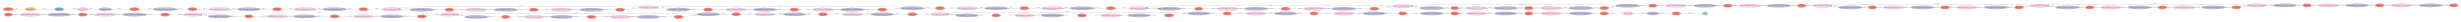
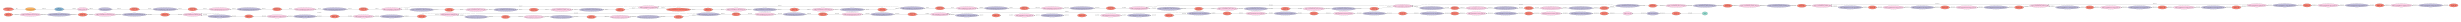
  digraph {
    fontname="Source Code Pro"
    rankdir=LR
    node [fillcolor="#fb8072" fixedsize="fasl==false" fontname="Source Code Pro" shape=oval style=filled]
    edge [arrowtail=open dir=back fontname="Source Code Pro"]
    n1 [fillcolor="#8dd3c7" height=0.8034 label=data width=1.3]
    n2 [height=0.8034 label="Convolution\n3x3/2x2, 32" width=1.3]
    n3 [fillcolor="#bebada" height=0.8034 label=stage0_batchnorm0_fwd width=1.3]
    n4 [fillcolor="#fccde5" height=0.8034 label=stage0_relu6_fwd width=1.3]
    n5 [height=0.8034 label="Convolution\n1x1/1x1, 32" width=1.3]
    n6 [fillcolor="#bebada" height=0.8034 label=stage0_expandedconv0_expand_batchnorm0_fwd width=1.3]
    n7 [fillcolor="#fccde5" height=0.8034 label=stage0_expandedconv0_expand_relu6_fwd width=1.3]
    n8 [height=0.8034 label="Convolution\n3x3/1x1, 32" width=1.3]
    n9 [fillcolor="#bebada" height=0.8034 label=stage0_expandedconv0_dwise_batchnorm0_fwd width=1.3]
    n10 [fillcolor="#fccde5" height=0.8034 label=stage0_expandedconv0_dwise_relu6_fwd width=1.3]
    n11 [height=0.8034 label="Convolution\n1x1/1x1, 16" width=1.3]
    n12 [fillcolor="#bebada" height=0.8034 label=stage0_expandedconv0_linear_batchnorm0_fwd width=1.3]
    n13 [height=0.8034 label="Convolution\n1x1/1x1, 96" width=1.3]
    n14 [fillcolor="#bebada" height=0.8034 label=stage1_expandedconv0_expand_batchnorm0_fwd width=1.3]
    n15 [fillcolor="#fccde5" height=0.8034 label=stage1_expandedconv0_expand_relu6_fwd width=1.3]
    n16 [height=0.8034 label="Convolution\n3x3/2x2, 96" width=1.3]
    n17 [fillcolor="#bebada" height=0.8034 label=stage1_expandedconv0_dwise_batchnorm0_fwd width=1.3]
    n18 [fillcolor="#fccde5" height=0.8034 label=stage1_expandedconv0_dwise_relu6_fwd width=1.3]
    n19 [height=0.8034 label="Convolution\n1x1/1x1, 24" width=1.3]
    n20 [fillcolor="#bebada" height=0.8034 label=stage1_expandedconv0_linear_batchnorm0_fwd width=1.3]
    n21 [height=0.8034 label="Convolution\n1x1/1x1, 144" width=1.3]
    n22 [fillcolor="#bebada" height=0.8034 label=stage1_expandedconv1_expand_batchnorm0_fwd width=1.3]
    n23 [fillcolor="#fccde5" height=0.8034 label=stage1_expandedconv1_expand_relu6_fwd width=1.3]
    n24 [height=0.8034 label="Convolution\n3x3/1x1, 144" width=1.3]
    n25 [fillcolor="#bebada" height=0.8034 label=stage1_expandedconv1_dwise_batchnorm0_fwd width=1.3]
    n26 [fillcolor="#fccde5" height=0.8034 label=stage1_expandedconv1_dwise_relu6_fwd width=1.3]
    n27 [height=0.8034 label="Convolution\n1x1/1x1, 24" width=1.3]
    n28 [fillcolor="#bebada" height=0.8034 label=stage1_expandedconv1_linear_batchnorm0_fwd width=1.3]
    n29 [fillcolor="#fccde5" height=0.8034 label=stage1_expandedconv1_elemwise_add0 width=1.3]
    n30 [height=0.8034 label="Convolution\n1x1/1x1, 144" width=1.3]
    n31 [fillcolor="#bebada" height=0.8034 label=stage2_expandedconv0_expand_batchnorm0_fwd width=1.3]
    n32 [fillcolor="#fccde5" height=0.8034 label=stage2_expandedconv0_expand_relu6_fwd width=1.3]
    n33 [height=0.8034 label="Convolution\n3x3/2x2, 144" width=1.3]
    n34 [fillcolor="#bebada" height=0.8034 label=stage2_expandedconv0_dwise_batchnorm0_fwd width=1.3]
    n35 [fillcolor="#fccde5" height=0.8034 label=stage2_expandedconv0_dwise_relu6_fwd width=1.3]
    n36 [height=0.8034 label="Convolution\n1x1/1x1, 32" width=1.3]
    n37 [fillcolor="#bebada" height=0.8034 label=stage2_expandedconv0_linear_batchnorm0_fwd width=1.3]
    n38 [height=0.8034 label="Convolution\n1x1/1x1, 192" width=1.3]
    n39 [fillcolor="#bebada" height=0.8034 label=stage2_expandedconv1_expand_batchnorm0_fwd width=1.3]
    n40 [fillcolor="#fccde5" height=0.8034 label=stage2_expandedconv1_expand_relu6_fwd width=1.3]
    n41 [height=0.8034 label="Convolution\n3x3/1x1, 192" width=1.3]
    n42 [fillcolor="#bebada" height=0.8034 label=stage2_expandedconv1_dwise_batchnorm0_fwd width=1.3]
    n43 [fillcolor="#fccde5" height=0.8034 label=stage2_expandedconv1_dwise_relu6_fwd width=1.3]
    n44 [height=0.8034 label="Convolution\n1x1/1x1, 32" width=1.3]
    n45 [fillcolor="#bebada" height=0.8034 label=stage2_expandedconv1_linear_batchnorm0_fwd width=1.3]
    n46 [fillcolor="#fccde5" height=0.8034 label=stage2_expandedconv1_elemwise_add0 width=1.3]
    n47 [height=0.8034 label="Convolution\n1x1/1x1, 192" width=1.3]
    n48 [fillcolor="#bebada" height=0.8034 label=stage2_expandedconv2_expand_batchnorm0_fwd width=1.3]
    n49 [fillcolor="#fccde5" height=0.8034 label=stage2_expandedconv2_expand_relu6_fwd width=1.3]
    n50 [height=0.8034 label="Convolution\n3x3/1x1, 192" width=1.3]
    n51 [fillcolor="#bebada" height=0.8034 label=stage2_expandedconv2_dwise_batchnorm0_fwd width=1.3]
    n52 [fillcolor="#fccde5" height=0.8034 label=stage2_expandedconv2_dwise_relu6_fwd width=1.3]
    n53 [height=0.8034 label="Convolution\n1x1/1x1, 32" width=1.3]
    n54 [fillcolor="#bebada" height=0.8034 label=stage2_expandedconv2_linear_batchnorm0_fwd width=1.3]
    n55 [fillcolor="#fccde5" height=0.8034 label=stage2_expandedconv2_elemwise_add0 width=1.3]
    n56 [height=0.8034 label="Convolution\n1x1/1x1, 192" width=1.3]
    n57 [fillcolor="#bebada" height=0.8034 label=stage3_0_expandedconv0_expand_batchnorm0_fwd width=1.3]
    n58 [fillcolor="#fccde5" height=0.8034 label=stage3_0_expandedconv0_expand_relu6_fwd width=1.3]
    n59 [height=0.8034 label="Convolution\n3x3/2x2, 192" width=1.3]
    n60 [fillcolor="#bebada" height=0.8034 label=stage3_0_expandedconv0_dwise_batchnorm0_fwd width=1.3]
    n61 [fillcolor="#fccde5" height=0.8034 label=stage3_0_expandedconv0_dwise_relu6_fwd width=1.3]
    n62 [height=0.8034 label="Convolution\n1x1/1x1, 64" width=1.3]
    n63 [height=0.8034 label="Convolution\n1x1/1x1, 384" width=1.3]
    n64 [fillcolor="#bebada" height=0.8034 label=stage3_0_expandedconv1_expand_batchnorm0_fwd width=1.3]
    n65 [fillcolor="#fccde5" height=0.8034 label=stage3_0_expandedconv1_expand_relu6_fwd width=1.3]
    n66 [height=0.8034 label="Convolution\n3x3/1x1, 384" width=1.3]
    n67 [fillcolor="#bebada" height=0.8034 label=stage3_0_expandedconv1_dwise_batchnorm0_fwd width=1.3]
    n68 [fillcolor="#fccde5" height=0.8034 label=stage3_0_expandedconv1_dwise_relu6_fwd width=1.3]
    n69 [height=0.8034 label="Convolution\n1x1/1x1, 64" width=1.3]
    n70 [fillcolor="#bebada" height=0.8034 label=stage3_0_expandedconv1_linear_batchnorm0_fwd width=1.3]
    n71 [fillcolor="#fccde5" height=0.8034 label=stage3_0_expandedconv1_elemwise_add0 width=1.3]
    n72 [height=0.8034 label="Convolution\n1x1/1x1, 384" width=1.3]
    n73 [fillcolor="#bebada" height=0.8034 label=stage3_0_expandedconv2_expand_batchnorm0_fwd width=1.3]
    n74 [fillcolor="#fccde5" height=0.8034 label=stage3_0_expandedconv2_expand_relu6_fwd width=1.3]
    n75 [height=0.8034 label="Convolution\n3x3/1x1, 384" width=1.3]
    n76 [fillcolor="#bebada" height=0.8034 label=stage3_0_expandedconv2_dwise_batchnorm0_fwd width=1.3]
    n77 [fillcolor="#fccde5" height=0.8034 label=stage3_0_expandedconv2_dwise_relu6_fwd width=1.3]
    n78 [height=0.8034 label="Convolution\n1x1/1x1, 64" width=1.3]
    n79 [fillcolor="#bebada" height=0.8034 label=stage3_0_expandedconv2_linear_batchnorm0_fwd width=1.3]
    n80 [fillcolor="#fccde5" height=0.8034 label=stage3_0_expandedconv2_elemwise_add0 width=1.3]
    n81 [height=0.8034 label="Convolution\n1x1/1x1, 384" width=1.3]
    n82 [fillcolor="#bebada" height=0.8034 label=stage3_0_expandedconv3_expand_batchnorm0_fwd width=1.3]
    n83 [fillcolor="#fccde5" height=0.8034 label=stage3_0_expandedconv3_expand_relu6_fwd width=1.3]
    n84 [height=0.8034 label="Convolution\n3x3/1x1, 384" width=1.3]
    n85 [fillcolor="#bebada" height=0.8034 label=stage3_0_expandedconv3_dwise_batchnorm0_fwd width=1.3]
    n86 [fillcolor="#fccde5" height=0.8034 label=stage3_0_expandedconv3_dwise_relu6_fwd width=1.3]
    n87 [height=0.8034 label="Convolution\n1x1/1x1, 64" width=1.3]
    n88 [fillcolor="#bebada" height=0.8034 label=stage3_0_expandedconv3_linear_batchnorm0_fwd width=1.3]
    n89 [fillcolor="#fccde5" height=0.8034 label=stage3_0_expandedconv3_elemwise_add0 width=1.3]
    n90 [height=0.8034 label="Convolution\n1x1/1x1, 384" width=1.3]
    n91 [fillcolor="#bebada" height=0.8034 label=stage3_1_expandedconv0_expand_batchnorm0_fwd width=1.3]
    n92 [fillcolor="#fccde5" height=0.8034 label=stage3_1_expandedconv0_expand_relu6_fwd width=1.3]
    n93 [height=0.8034 label="Convolution\n3x3/1x1, 384" width=1.3]
    n94 [fillcolor="#bebada" height=0.8034 label=stage3_1_expandedconv0_dwise_batchnorm0_fwd width=1.3]
    n95 [fillcolor="#fccde5" height=0.8034 label=stage3_1_expandedconv0_dwise_relu6_fwd width=1.3]
    n96 [height=0.8034 label="Convolution\n1x1/1x1, 96" width=1.3]
    n97 [fillcolor="#bebada" height=0.8034 label=stage3_1_expandedconv0_linear_batchnorm0_fwd width=1.3]
    n98 [height=0.8034 label="Convolution\n1x1/1x1, 576" width=1.3]
    n99 [fillcolor="#bebada" height=0.8034 label=stage3_1_expandedconv1_expand_batchnorm0_fwd width=1.3]
    n100 [fillcolor="#fccde5" height=0.8034 label=stage3_1_expandedconv1_expand_relu6_fwd width=1.3]
    n101 [height=0.8034 label="Convolution\n3x3/1x1, 576" width=1.3]
    n102 [fillcolor="#bebada" height=0.8034 label=stage3_1_expandedconv1_dwise_batchnorm0_fwd width=1.3]
    n103 [fillcolor="#fccde5" height=0.8034 label=stage3_1_expandedconv1_dwise_relu6_fwd width=1.3]
    n104 [height=0.8034 label="Convolution\n1x1/1x1, 96" width=1.3]
    n105 [fillcolor="#bebada" height=0.8034 label=stage3_1_expandedconv1_linear_batchnorm0_fwd width=1.3]
    n106 [fillcolor="#fccde5" height=0.8034 label=stage3_1_expandedconv1_elemwise_add0 width=1.3]
    n107 [height=0.8034 label="Convolution\n1x1/1x1, 576" width=1.3]
    n108 [fillcolor="#bebada" height=0.8034 label=stage3_1_expandedconv2_expand_batchnorm0_fwd width=1.3]
    n109 [fillcolor="#fccde5" height=0.8034 label=stage3_1_expandedconv2_expand_relu6_fwd width=1.3]
    n110 [height=0.8034 label="Convolution\n3x3/1x1, 576" width=1.3]
    n111 [fillcolor="#bebada" height=0.8034 label=stage3_1_expandedconv2_dwise_batchnorm0_fwd width=1.3]
    n112 [fillcolor="#fccde5" height=0.8034 label=stage3_1_expandedconv2_dwise_relu6_fwd width=1.3]
    n113 [height=0.8034 label="Convolution\n1x1/1x1, 96" width=1.3]
    n114 [fillcolor="#bebada" height=0.8034 label=stage3_1_expandedconv2_linear_batchnorm0_fwd width=1.3]
    n115 [fillcolor="#fccde5" height=0.8034 label=stage3_1_expandedconv2_elemwise_add0 width=1.3]
    n116 [height=0.8034 label="Convolution\n1x1/1x1, 576" width=1.3]
    n117 [fillcolor="#bebada" height=0.8034 label=stage4_0_expandedconv0_expand_batchnorm0_fwd width=1.3]
    n118 [fillcolor="#fccde5" height=0.8034 label=stage4_0_expandedconv0_expand_relu6_fwd width=1.3]
    n119 [height=0.8034 label="Convolution\n3x3/2x2, 576" width=1.3]
    n120 [fillcolor="#bebada" height=0.8034 label=stage4_0_expandedconv0_dwise_batchnorm0_fwd width=1.3]
    n121 [fillcolor="#fccde5" height=0.8034 label=stage4_0_expandedconv0_dwise_relu6_fwd width=1.3]
    n122 [height=0.8034 label="Convolution\n1x1/1x1, 160" width=1.3]
    n123 [fillcolor="#bebada" height=0.8034 label=stage4_0_expandedconv0_linear_batchnorm0_fwd width=1.3]
    n124 [height=0.8034 label="Convolution\n1x1/1x1, 960" width=1.3]
    n125 [fillcolor="#bebada" height=0.8034 label=stage4_0_expandedconv1_expand_batchnorm0_fwd width=1.3]
    n126 [fillcolor="#fccde5" height=0.8034 label=stage4_0_expandedconv1_expand_relu6_fwd width=1.3]
    n127 [height=0.8034 label="Convolution\n3x3/1x1, 960" width=1.3]
    n128 [fillcolor="#bebada" height=0.8034 label=stage4_0_expandedconv1_dwise_batchnorm0_fwd width=1.3]
    n129 [fillcolor="#fccde5" height=0.8034 label=stage4_0_expandedconv1_dwise_relu6_fwd width=1.3]
    n130 [height=0.8034 label="Convolution\n1x1/1x1, 160" width=1.3]
-   n131 [fillcolor="#bebada" height=0.8034 label=stage4_0_expandedconv1_linear_batchnorm0_fwd width=1.3]
+   n131 [height=0.8034 label=stage4_0_expandedconv1_linear_batchnorm0_fwd width=1.3]
    n132 [fillcolor="#fccde5" height=0.8034 label=stage4_0_expandedconv1_elemwise_add0 width=1.3]
    n133 [height=0.8034 label="Convolution\n1x1/1x1, 960" width=1.3]
    n134 [fillcolor="#bebada" height=0.8034 label=stage4_0_expandedconv2_expand_batchnorm0_fwd width=1.3]
    n135 [fillcolor="#fccde5" height=0.8034 label=stage4_0_expandedconv2_expand_relu6_fwd width=1.3]
    n136 [height=0.8034 label="Convolution\n3x3/1x1, 960" width=1.3]
    n137 [fillcolor="#bebada" height=0.8034 label=stage4_0_expandedconv2_dwise_batchnorm0_fwd width=1.3]
    n138 [fillcolor="#fccde5" height=0.8034 label=stage4_0_expandedconv2_dwise_relu6_fwd width=1.3]
    n139 [height=0.8034 label="Convolution\n1x1/1x1, 160" width=1.3]
    n140 [fillcolor="#bebada" height=0.8034 label=stage4_0_expandedconv2_linear_batchnorm0_fwd width=1.3]
    n141 [fillcolor="#fccde5" height=0.8034 label=stage4_0_expandedconv2_elemwise_add0 width=1.3]
    n142 [height=0.8034 label="Convolution\n1x1/1x1, 960" width=1.3]
    n143 [fillcolor="#bebada" height=0.8034 label=stage4_1_expandedconv0_expand_batchnorm0_fwd width=1.3]
    n144 [fillcolor="#fccde5" height=0.8034 label=stage4_1_expandedconv0_expand_relu6_fwd width=1.3]
    n145 [height=0.8034 label="Convolution\n3x3/1x1, 960" width=1.3]
    n146 [fillcolor="#bebada" height=0.8034 label=stage4_1_expandedconv0_dwise_batchnorm0_fwd width=1.3]
    n147 [fillcolor="#fccde5" height=0.8034 label=stage4_1_expandedconv0_dwise_relu6_fwd width=1.3]
    n148 [height=0.8034 label="Convolution\n1x1/1x1, 320" width=1.3]
    n149 [fillcolor="#bebada" height=0.8034 label=stage4_1_expandedconv0_linear_batchnorm0_fwd width=1.3]
    n150 [height=0.8034 label="Convolution\n1x1/1x1, 1280" width=1.3]
    n151 [fillcolor="#bebada" height=0.8034 label=stage4_2_batchnorm0_fwd width=1.3]
    n152 [fillcolor="#fccde5" height=0.8034 label=stage4_2_relu6_fwd width=1.3]
    n153 [fillcolor="#80b1d3" height=0.8034 label="Pooling\navg, 1x1/1x1" width=1.3]
    n154 [fillcolor="#fdb462" height=0.8034 label=flatten0_flatten0 width=1.3]
    n155 [height=0.8034 label="FullyConnected\n1000" width=1.3]
    n2 -> n1 [label="3x224x224"]
    n3 -> n2 [label="32x112x112"]
    n4 -> n3 [label="32x112x112"]
    n5 -> n4 [label="32x112x112"]
    n6 -> n5 [label="32x112x112"]
    n7 -> n6 [label="32x112x112"]
    n8 -> n7 [label="32x112x112"]
    n9 -> n8 [label="32x112x112"]
    n10 -> n9 [label="32x112x112"]
    n11 -> n10 [label="32x112x112"]
    n12 -> n11 [label="16x112x112"]
    n13 -> n12 [label="16x112x112"]
    n14 -> n13 [label="96x112x112"]
    n15 -> n14 [label="96x112x112"]
    n16 -> n15 [label="96x112x112"]
    n17 -> n16 [label="96x56x56"]
    n18 -> n17 [label="96x56x56"]
    n19 -> n18 [label="96x56x56"]
    n20 -> n19 [label="24x56x56"]
    n21 -> n20 [label="24x56x56"]
    n22 -> n21 [label="144x56x56"]
    n23 -> n22 [label="144x56x56"]
    n24 -> n23 [label="144x56x56"]
    n25 -> n24 [label="144x56x56"]
    n26 -> n25 [label="144x56x56"]
    n27 -> n26 [label="144x56x56"]
    n28 -> n27 [label="24x56x56"]
    n29 -> n20 [label="24x56x56"]
    n29 -> n28 [label="24x56x56"]
    n30 -> n29 [label="24x56x56"]
    n31 -> n30 [label="144x56x56"]
    n32 -> n31 [label="144x56x56"]
    n33 -> n32 [label="144x56x56"]
    n34 -> n33 [label="144x28x28"]
    n35 -> n34 [label="144x28x28"]
    n36 -> n35 [label="144x28x28"]
    n37 -> n36 [label="32x28x28"]
    n38 -> n37 [label="32x28x28"]
    n39 -> n38 [label="192x28x28"]
    n40 -> n39 [label="192x28x28"]
    n41 -> n40 [label="192x28x28"]
    n42 -> n41 [label="192x28x28"]
    n43 -> n42 [label="192x28x28"]
    n44 -> n43 [label="192x28x28"]
    n45 -> n44 [label="32x28x28"]
    n46 -> n37 [label="32x28x28"]
    n46 -> n45 [label="32x28x28"]
    n47 -> n46 [label="32x28x28"]
    n48 -> n47 [label="192x28x28"]
    n49 -> n48 [label="192x28x28"]
    n50 -> n49 [label="192x28x28"]
    n51 -> n50 [label="192x28x28"]
    n52 -> n51 [label="192x28x28"]
    n53 -> n52 [label="192x28x28"]
    n54 -> n53 [label="32x28x28"]
    n55 -> n46 [label="32x28x28"]
    n55 -> n54 [label="32x28x28"]
    n56 -> n55 [label="32x28x28"]
    n57 -> n56 [label="192x28x28"]
    n58 -> n57 [label="192x28x28"]
    n59 -> n58 [label="192x28x28"]
    n60 -> n59 [label="192x14x14"]
    n61 -> n60 [label="192x14x14"]
    n62 -> n61 [label="192x14x14"]
    n64 -> n63 [label="384x14x14"]
    n65 -> n64 [label="384x14x14"]
    n66 -> n65 [label="384x14x14"]
    n67 -> n66 [label="384x14x14"]
    n68 -> n67 [label="384x14x14"]
    n69 -> n68 [label="384x14x14"]
    n70 -> n69 [label="64x14x14"]
    n71 -> n70 [label="64x14x14"]
    n72 -> n71 [label="64x14x14"]
    n73 -> n72 [label="384x14x14"]
    n74 -> n73 [label="384x14x14"]
    n75 -> n74 [label="384x14x14"]
    n76 -> n75 [label="384x14x14"]
    n77 -> n76 [label="384x14x14"]
    n78 -> n77 [label="384x14x14"]
    n79 -> n78 [label="64x14x14"]
    n80 -> n71 [label="64x14x14"]
    n80 -> n79 [label="64x14x14"]
    n81 -> n80 [label="64x14x14"]
    n82 -> n81 [label="384x14x14"]
    n83 -> n82 [label="384x14x14"]
    n84 -> n83 [label="384x14x14"]
    n85 -> n84 [label="384x14x14"]
    n86 -> n85 [label="384x14x14"]
    n87 -> n86 [label="384x14x14"]
    n88 -> n87 [label="64x14x14"]
    n89 -> n80 [label="64x14x14"]
    n89 -> n88 [label="64x14x14"]
    n90 -> n89 [label="64x14x14"]
    n91 -> n90 [label="384x14x14"]
    n92 -> n91 [label="384x14x14"]
    n93 -> n92 [label="384x14x14"]
    n94 -> n93 [label="384x14x14"]
    n95 -> n94 [label="384x14x14"]
    n96 -> n95 [label="384x14x14"]
    n97 -> n96 [label="96x14x14"]
    n98 -> n97 [label="96x14x14"]
    n99 -> n98 [label="576x14x14"]
    n100 -> n99 [label="576x14x14"]
    n101 -> n100 [label="576x14x14"]
    n102 -> n101 [label="576x14x14"]
    n103 -> n102 [label="576x14x14"]
    n104 -> n103 [label="576x14x14"]
    n105 -> n104 [label="96x14x14"]
    n106 -> n97 [label="96x14x14"]
    n106 -> n105 [label="96x14x14"]
    n107 -> n106 [label="96x14x14"]
    n108 -> n107 [label="576x14x14"]
    n109 -> n108 [label="576x14x14"]
    n110 -> n109 [label="576x14x14"]
    n111 -> n110 [label="576x14x14"]
    n112 -> n111 [label="576x14x14"]
    n113 -> n112 [label="576x14x14"]
    n114 -> n113 [label="96x14x14"]
    n115 -> n106 [label="96x14x14"]
    n115 -> n114 [label="96x14x14"]
    n116 -> n115 [label="96x14x14"]
    n117 -> n116 [label="576x14x14"]
    n118 -> n117 [label="576x14x14"]
    n119 -> n118 [label="576x14x14"]
    n120 -> n119 [label="576x7x7"]
    n121 -> n120 [label="32x28x28"]
    n122 -> n121 [label="576x7x7"]
    n123 -> n122 [label="160x7x7"]
    n124 -> n123 [label="160x7x7"]
    n125 -> n124 [label="960x7x7"]
    n126 -> n125 [label="960x7x7"]
    n127 -> n126 [label="960x7x7"]
    n128 -> n127 [label="960x7x7"]
    n129 -> n128 [label="960x7x7"]
    n130 -> n129 [label="960x7x7"]
    n131 -> n130 [label="160x7x7"]
    n132 -> n123 [label="160x7x7"]
    n132 -> n131 [label="160x7x7"]
    n133 -> n132 [label="160x7x7"]
    n134 -> n133 [label="960x7x7"]
    n135 -> n134 [label="960x7x7"]
    n136 -> n135 [label="960x7x7"]
    n137 -> n136 [label="960x7x7"]
    n138 -> n137 [label="960x7x7"]
    n139 -> n138 [label="960x7x7"]
    n140 -> n139 [label="160x7x7"]
    n141 -> n132 [label="160x7x7"]
    n141 -> n140 [label="160x7x7"]
    n142 -> n141 [label="160x7x7"]
    n143 -> n142 [label="960x7x7"]
    n144 -> n143 [label="960x7x7"]
    n145 -> n144 [label="960x7x7"]
    n146 -> n145 [label="960x7x7"]
    n147 -> n146 [label="960x7x7"]
    n148 -> n147 [label="960x7x7"]
    n149 -> n148 [label="320x7x7"]
    n150 -> n149 [label="320x7x7"]
    n151 -> n150 [label="1280x7x7"]
    n152 -> n151 [label="1280x7x7"]
    n153 -> n152 [label="1280x7x7"]
    n154 -> n153 [label="1280x1x1"]
    n155 -> n154 [label=1280]
  }
